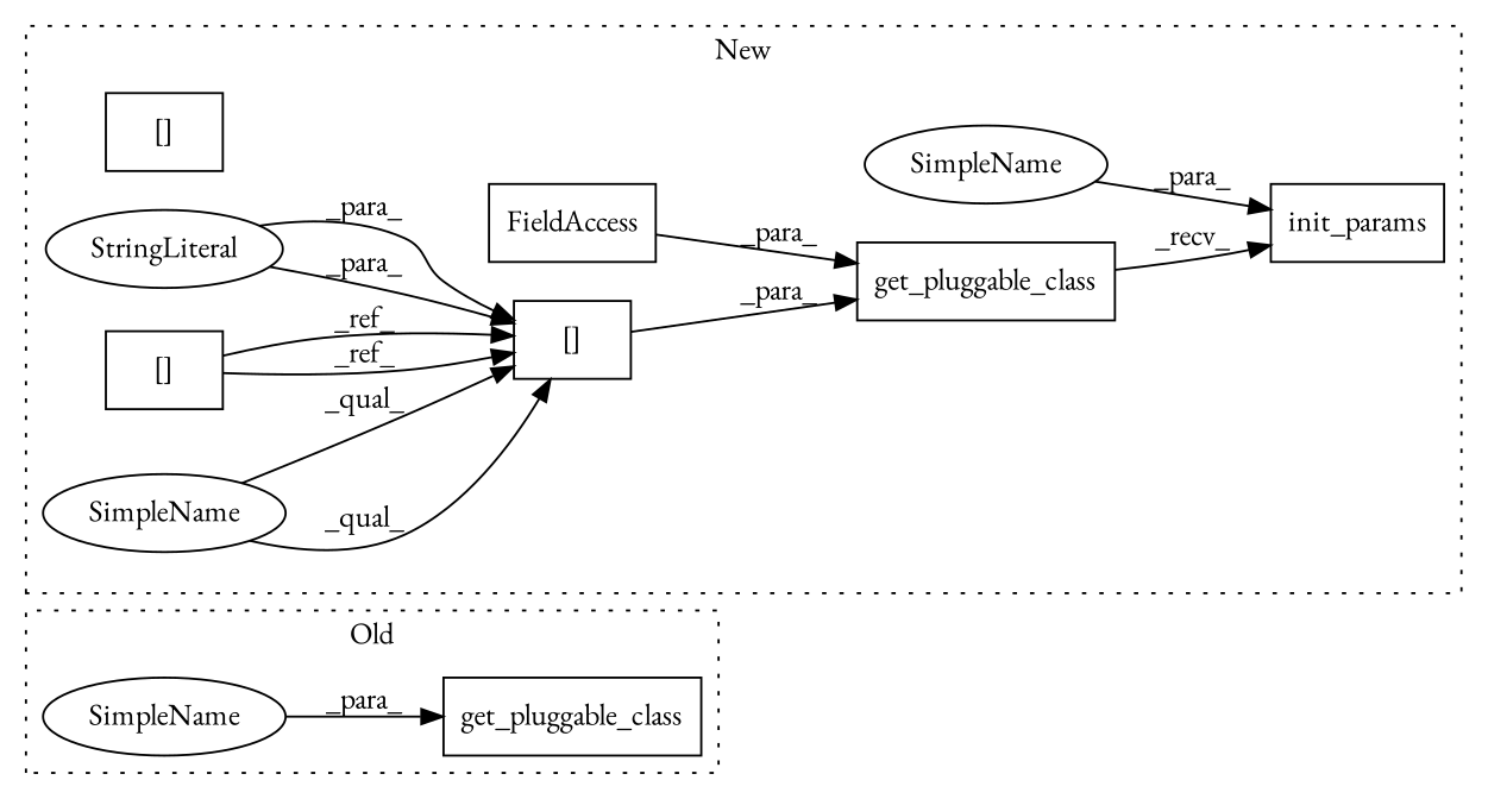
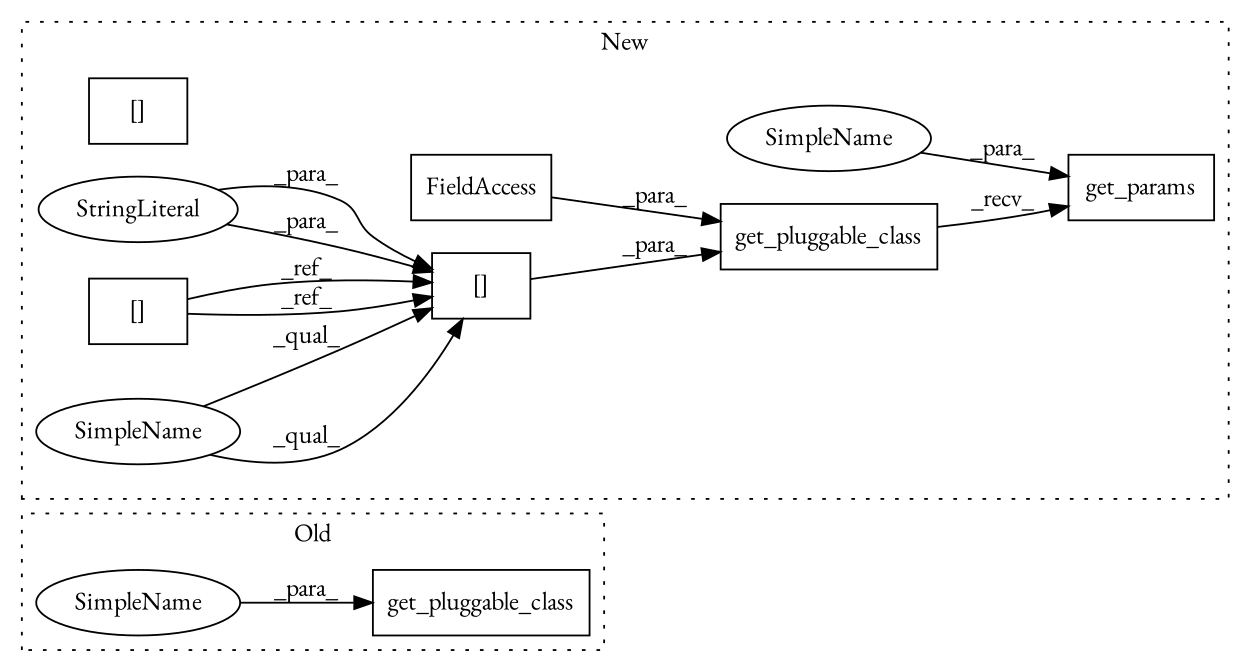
  digraph {
    rankdir=LR
    fontname="EB Garamond"
    node [a=32 l=17 s="3347,3371" shape=box fontname="EB Garamond"]
    edge [fontname="EB Garamond"]
    n1 [l="20,1" label=get_pluggable_class s="3001,3038"]
    n2 [a=42 label=SimpleName s=3021 shape=ellipse]
    n3 [l="20,1" label=get_pluggable_class s="3299,3372"]
    n4 [a=22 l=27 label=FieldAccess s=3319]
    n5 [a=2 l="18,1" label="[]"]
    n6 [a=45 l=6 label=StringLiteral s=3365 shape=ellipse]
    n7 [a=2 l="18,1" label="[]" s="3231,3261"]
-   n8 [l="12,1" label=init_params s="3374,3403"]
+   n8 [l="12,1" label=get_params s="3374,3403"]
    n9 [a=2 l="18,1" label="[]"]
    n10 [a=42 label=SimpleName s=3386 shape=ellipse]
    n11 [a=42 label=SimpleName s=3347 shape=ellipse]
    subgraph cluster_1 {
      label=Old
      style=dotted
      n1
      n2
    }
    subgraph cluster_2 {
      label=New
      style=dotted
      n3
      n4
      n5
      n6
      n7
      n8
      n9
      n10
      n11
    }
    n2 -> n1 [label=_para_]
    n3 -> n8 [label=_recv_]
    n4 -> n3 [label=_para_]
    n6 -> n9 [label=_para_]
    n6 -> n9 [label=_para_]
    n7 -> n9 [label=_ref_]
    n7 -> n9 [label=_ref_]
    n9 -> n3 [label=_para_]
    n10 -> n8 [label=_para_]
    n11 -> n9 [label=_qual_]
    n11 -> n9 [label=_qual_]
  }
